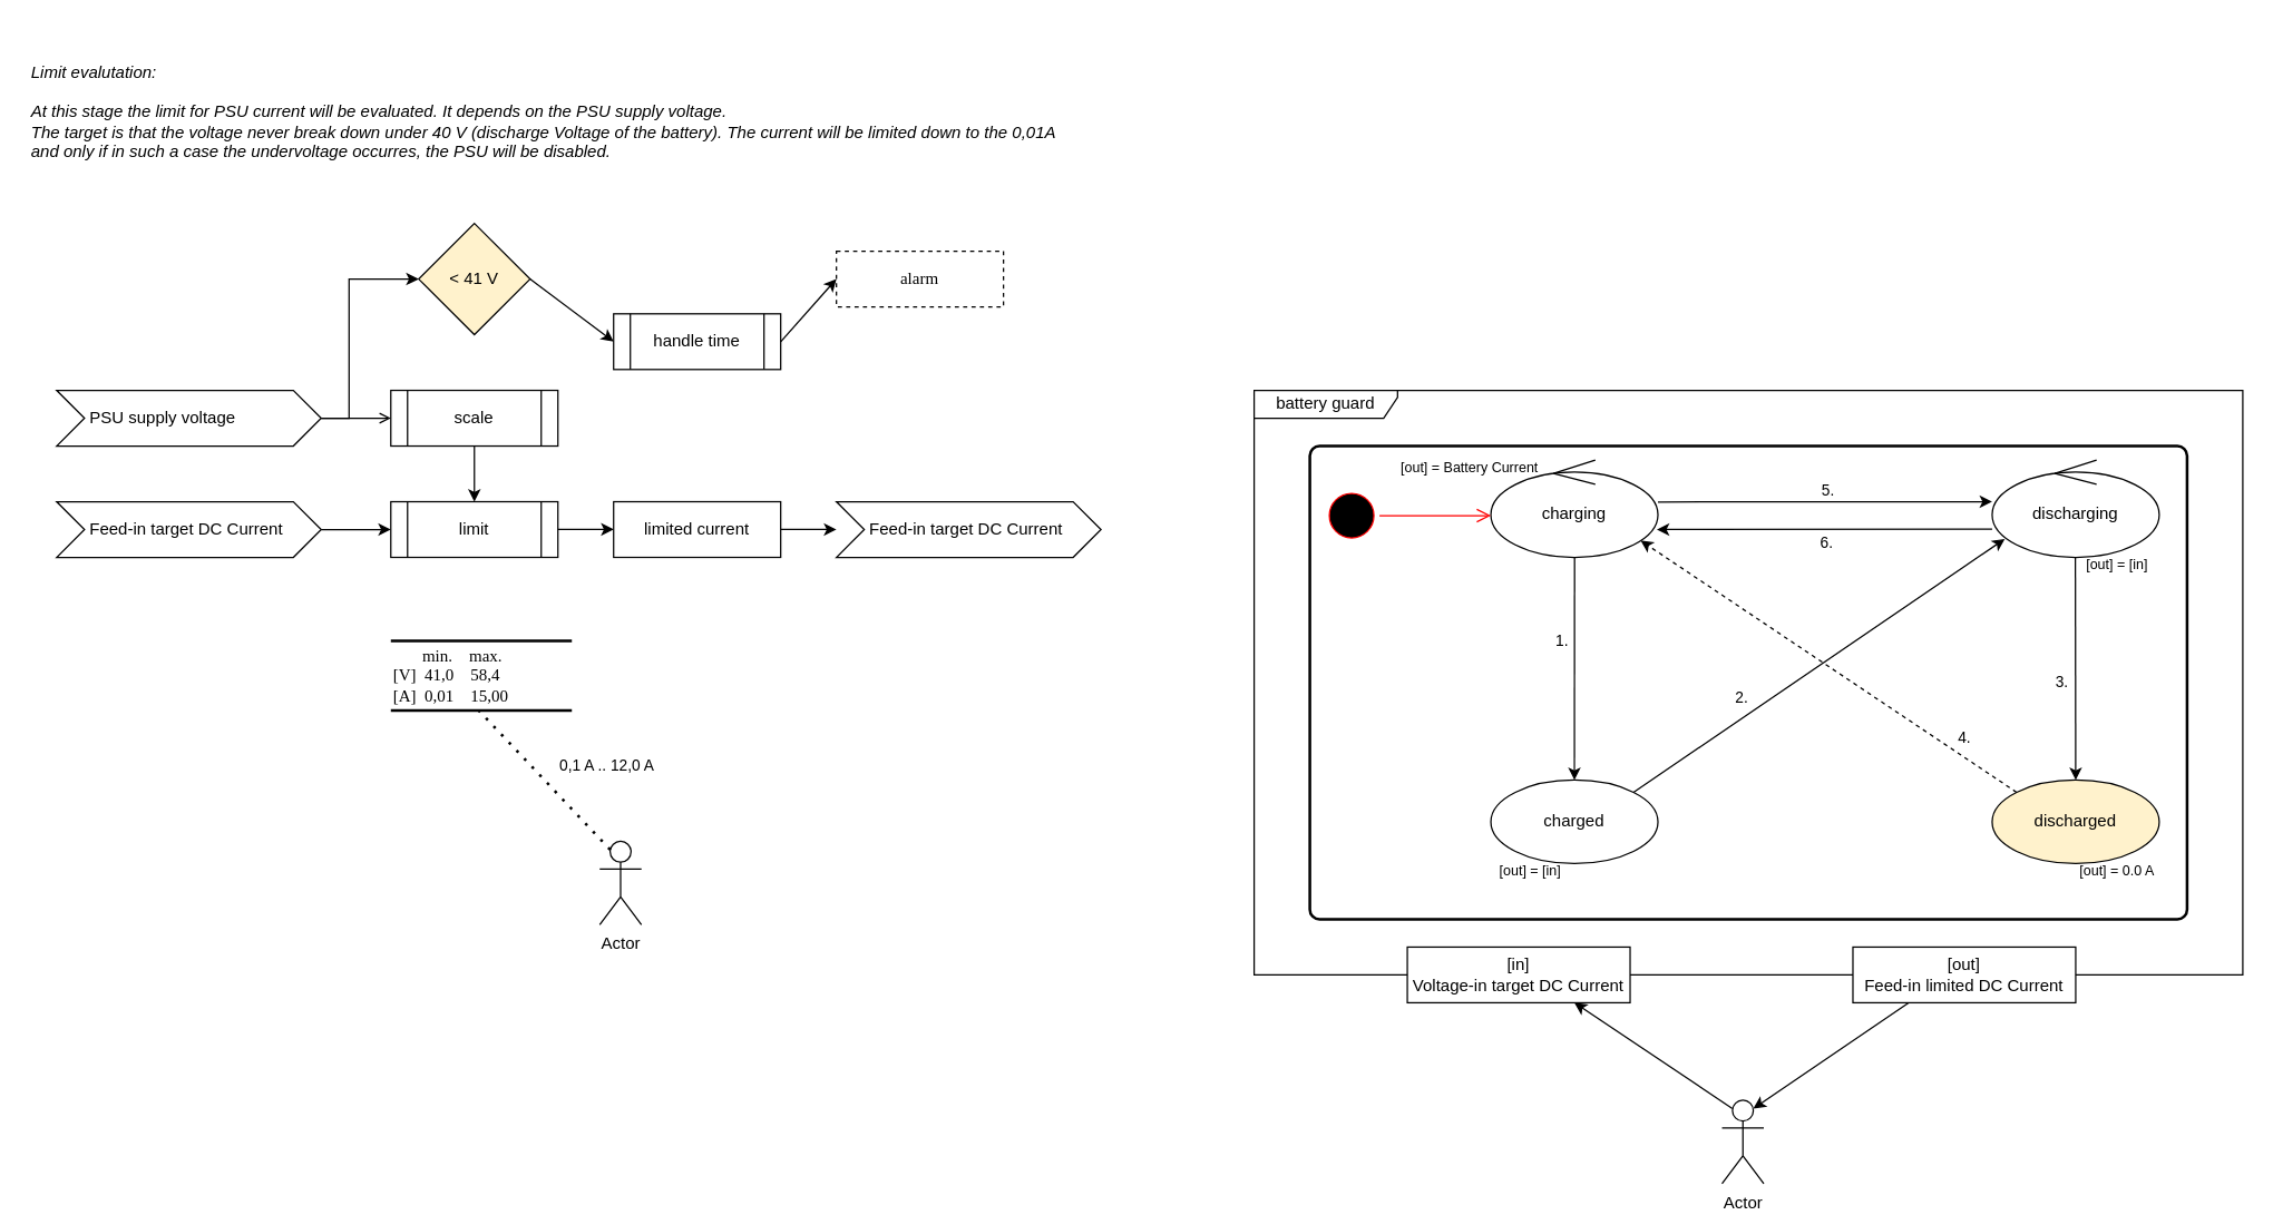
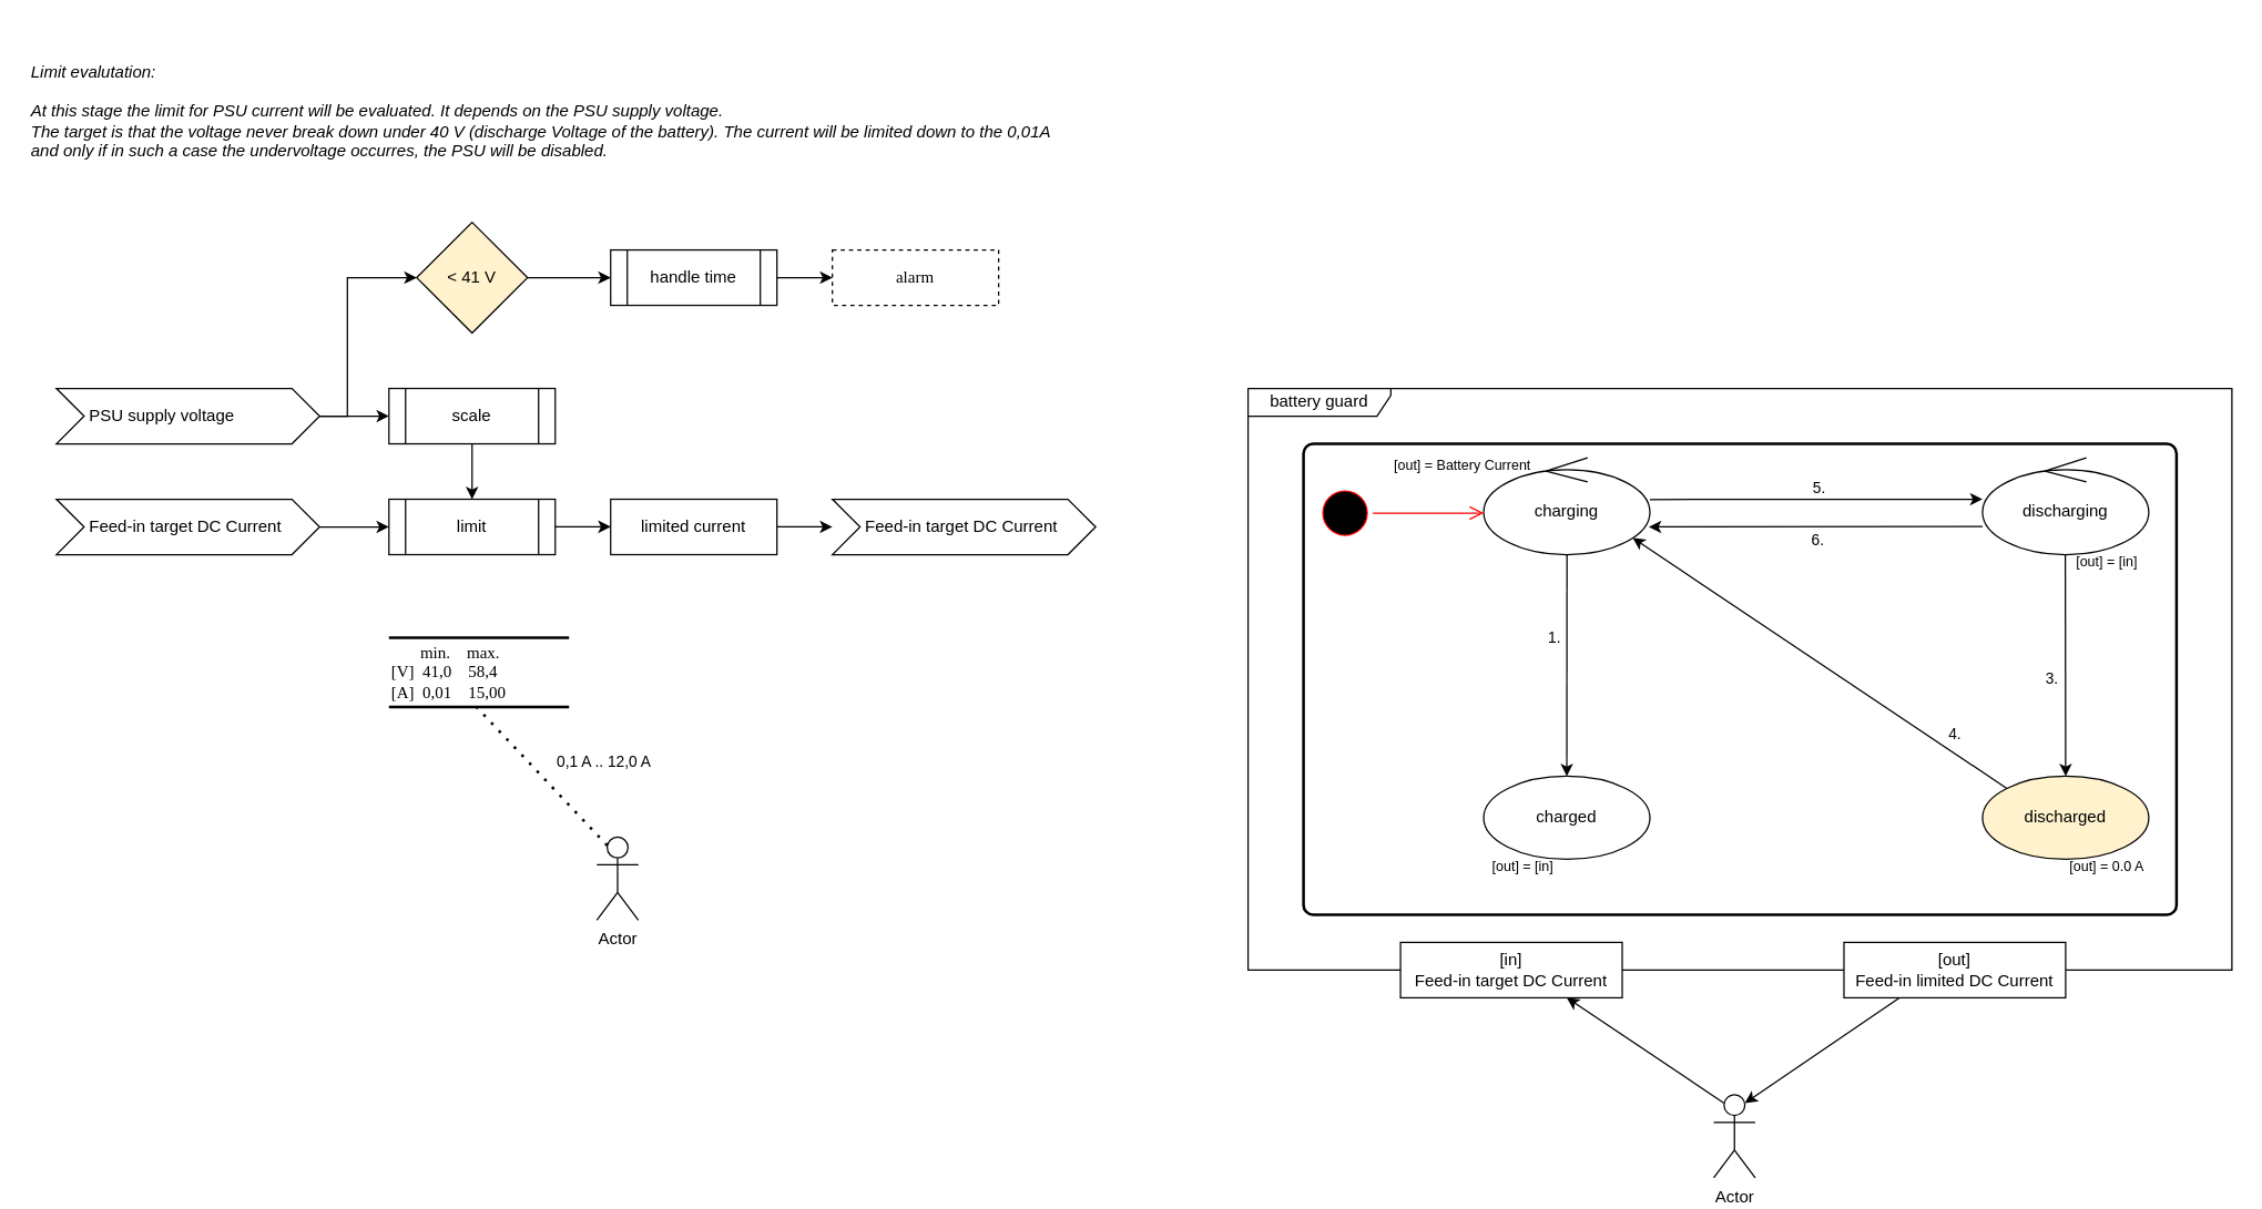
  <mxCell id="0" />
  <mxCell id="1" parent="0" />
  <mxCell id="2" value="battery guard" style="shape=umlFrame;whiteSpace=wrap;html=1;pointerEvents=0;width=103;height=20;" parent="1" vertex="1"><mxGeometry x="900" y="280" width="710" height="420" as="geometry" /></mxCell>
  <mxCell id="3" value="" style="rounded=1;whiteSpace=wrap;html=1;absoluteArcSize=1;arcSize=14;strokeWidth=2;" parent="1" vertex="1"><mxGeometry x="940" y="320" width="630" height="340" as="geometry" /></mxCell>
  <mxCell id="4" value="&lt;div&gt;Limit evalutation:&lt;br&gt;&lt;/div&gt;&lt;div&gt;&lt;br&gt;&lt;/div&gt;&lt;div&gt;At this stage the limit for PSU current will be evaluated. It depends on the PSU supply voltage.&lt;br&gt;The target is that the voltage never break down under 40 V (discharge Voltage of the battery). The current will be limited down to the 0,01A&amp;nbsp; and only if in such a case the undervoltage occurres, the PSU will be disabled.&lt;/div&gt;" style="text;html=1;strokeColor=none;fillColor=none;align=left;verticalAlign=middle;whiteSpace=wrap;rounded=0;fontStyle=2" parent="1" vertex="1"><mxGeometry y="20" width="760" height="120" as="geometry" x="20" /></mxCell>
  <mxCell id="5" value="PSU supply voltage" style="shape=step;perimeter=stepPerimeter;whiteSpace=wrap;html=1;fixedSize=1;spacingLeft=22;align=left;" parent="1" vertex="1"><mxGeometry x="40" y="280" width="190" height="40" as="geometry" /></mxCell>
  <mxCell id="6" value="Actor" style="shape=umlActor;verticalLabelPosition=bottom;verticalAlign=top;html=1;outlineConnect=0;" parent="1" vertex="1"><mxGeometry x="430" y="604" width="30" height="60" as="geometry" /></mxCell>
  <mxCell id="7" value="&amp;nbsp; &amp;nbsp; &amp;nbsp; &amp;nbsp;min.&amp;nbsp; &amp;nbsp; max.&lt;div&gt;[V]&amp;nbsp; 41,0&amp;nbsp; &amp;nbsp; 58,4&lt;br&gt;[A]&amp;nbsp; 0,01&amp;nbsp; &amp;nbsp; 15,00&lt;/div&gt;" style="html=1;rounded=0;shadow=0;comic=0;labelBackgroundColor=none;strokeWidth=2;fontFamily=Verdana;fontSize=12;align=left;shape=mxgraph.ios7ui.horLines;fillColor=none;" parent="1" vertex="1"><mxGeometry x="280" y="460" width="130" height="50" as="geometry" /></mxCell>
  <mxCell id="8" value="" style="endArrow=none;dashed=1;html=1;dashPattern=1 3;strokeWidth=2;rounded=0;entryX=0.485;entryY=0.997;entryDx=0;entryDy=0;entryPerimeter=0;exitX=0.25;exitY=0.1;exitDx=0;exitDy=0;exitPerimeter=0;" parent="1" source="6" target="7" edge="1"><mxGeometry width="50" height="50" relative="1" as="geometry"><mxPoint x="785" y="660" as="sourcePoint" /><mxPoint x="720" y="563" as="targetPoint" /></mxGeometry></mxCell>
  <mxCell id="9" value="scale" style="shape=process;whiteSpace=wrap;html=1;backgroundOutline=1;fillColor=none;" parent="1" vertex="1"><mxGeometry x="280" y="280" width="120" height="40" as="geometry" /></mxCell>
  <mxCell id="10" value="&lt;span style=&quot;font-family: Helvetica; text-align: left;&quot;&gt;limited current&lt;/span&gt;" style="whiteSpace=wrap;html=1;rounded=0;shadow=0;comic=0;labelBackgroundColor=none;strokeWidth=1;fontFamily=Verdana;fontSize=12;align=center;fillColor=none;spacingLeft=0;" parent="1" vertex="1"><mxGeometry x="440" y="360" width="120" height="40" as="geometry" /></mxCell>
- <mxCell id="11" value="" style="endArrow=open;html=1;rounded=0;entryX=0;entryY=0.5;entryDx=0;entryDy=0;exitX=1;exitY=0.5;exitDx=0;exitDy=0;" parent="1" source="5" target="9" edge="1"><mxGeometry width="50" height="50" relative="1" as="geometry"><mxPoint x="250" y="320" as="sourcePoint" /><mxPoint x="290" y="270" as="targetPoint" /></mxGeometry></mxCell>
+ <mxCell id="11" value="" style="endArrow=classic;html=1;rounded=0;entryX=0;entryY=0.5;entryDx=0;entryDy=0;exitX=1;exitY=0.5;exitDx=0;exitDy=0;" parent="1" source="5" target="9" edge="1"><mxGeometry width="50" height="50" relative="1" as="geometry"><mxPoint x="250" y="320" as="sourcePoint" /><mxPoint x="290" y="270" as="targetPoint" /></mxGeometry></mxCell>
  <mxCell id="12" value="0,1 A .. 12,0 A" style="edgeLabel;html=1;align=center;verticalAlign=middle;resizable=0;points=[];" parent="1" vertex="1" connectable="0"><mxGeometry x="434.004" y="549.996" as="geometry" /></mxCell>
  <mxCell id="13" value="" style="endArrow=classic;html=1;rounded=0;entryX=0.5;entryY=0;entryDx=0;entryDy=0;exitX=0.5;exitY=1;exitDx=0;exitDy=0;" parent="1" source="9" target="20" edge="1"><mxGeometry width="50" height="50" relative="1" as="geometry"><mxPoint x="410" y="310" as="sourcePoint" /><mxPoint x="440" y="320" as="targetPoint" /></mxGeometry></mxCell>
  <mxCell id="14" value="&amp;lt; 41 V" style="rhombus;whiteSpace=wrap;html=1;fillColor=#fff2cc;" parent="1" vertex="1"><mxGeometry x="300" y="160" width="80" height="80" as="geometry" /></mxCell>
  <mxCell id="15" value="" style="endArrow=classic;html=1;rounded=0;entryX=0;entryY=0.5;entryDx=0;entryDy=0;exitX=1;exitY=0.5;exitDx=0;exitDy=0;" parent="1" source="5" target="14" edge="1"><mxGeometry width="50" height="50" relative="1" as="geometry"><mxPoint x="490" y="240" as="sourcePoint" /><mxPoint x="540" y="190" as="targetPoint" /><Array as="points"><mxPoint x="250" y="300" /><mxPoint x="250" y="200" /></Array></mxGeometry></mxCell>
  <mxCell id="16" value="alarm" style="whiteSpace=wrap;html=1;rounded=0;shadow=0;comic=0;labelBackgroundColor=none;strokeWidth=1;fontFamily=Verdana;fontSize=12;align=center;fillColor=none;spacingLeft=0;dashed=1;" parent="1" vertex="1"><mxGeometry x="600" y="180" width="120" height="40" as="geometry" /></mxCell>
  <mxCell id="17" value="" style="endArrow=classic;html=1;rounded=0;exitX=1;exitY=0.5;exitDx=0;exitDy=0;entryX=0;entryY=0.5;entryDx=0;entryDy=0;" parent="1" source="19" target="16" edge="1"><mxGeometry width="50" height="50" relative="1" as="geometry"><mxPoint x="490" y="240" as="sourcePoint" /><mxPoint x="540" y="190" as="targetPoint" /></mxGeometry></mxCell>
  <mxCell id="18" value="" style="endArrow=classic;html=1;rounded=0;exitX=1;exitY=0.5;exitDx=0;exitDy=0;entryX=0;entryY=0.5;entryDx=0;entryDy=0;" parent="1" source="14" target="19" edge="1"><mxGeometry width="50" height="50" relative="1" as="geometry"><mxPoint x="380" y="200" as="sourcePoint" /><mxPoint x="600" y="200" as="targetPoint" /></mxGeometry></mxCell>
- <mxCell id="19" value="handle time" style="shape=process;whiteSpace=wrap;html=1;backgroundOutline=1;fillColor=none;" parent="1" vertex="1"><mxGeometry x="440" y="225" width="120" height="40" as="geometry" /></mxCell>
+ <mxCell id="19" value="handle time" style="shape=process;whiteSpace=wrap;html=1;backgroundOutline=1;fillColor=none;" parent="1" vertex="1"><mxGeometry x="440" y="180" width="120" height="40" as="geometry" /></mxCell>
  <mxCell id="20" value="limit" style="shape=process;whiteSpace=wrap;html=1;backgroundOutline=1;fillColor=none;" parent="1" vertex="1"><mxGeometry x="280" y="360" width="120" height="40" as="geometry" /></mxCell>
  <mxCell id="21" value="" style="endArrow=classic;html=1;rounded=0;exitX=1;exitY=0.5;exitDx=0;exitDy=0;entryX=0;entryY=0.5;entryDx=0;entryDy=0;" parent="1" edge="1"><mxGeometry width="50" height="50" relative="1" as="geometry"><mxPoint x="400" y="379.88" as="sourcePoint" /><mxPoint x="440" y="379.88" as="targetPoint" /></mxGeometry></mxCell>
  <mxCell id="22" value="Feed-in target DC Current" style="shape=step;perimeter=stepPerimeter;whiteSpace=wrap;html=1;fixedSize=1;spacingLeft=22;align=left;" parent="1" vertex="1"><mxGeometry x="40" y="360" width="190" height="40" as="geometry" /></mxCell>
  <mxCell id="23" value="" style="endArrow=classic;html=1;rounded=0;exitX=1;exitY=0.5;exitDx=0;exitDy=0;entryX=0;entryY=0.5;entryDx=0;entryDy=0;" parent="1" source="22" target="20" edge="1"><mxGeometry width="50" height="50" relative="1" as="geometry"><mxPoint x="340" y="390" as="sourcePoint" /><mxPoint x="390" y="340" as="targetPoint" /></mxGeometry></mxCell>
  <mxCell id="24" value="Feed-in target DC Current" style="shape=step;perimeter=stepPerimeter;whiteSpace=wrap;html=1;fixedSize=1;spacingLeft=22;align=left;" parent="1" vertex="1"><mxGeometry x="600" y="360" width="190" height="40" as="geometry" /></mxCell>
  <mxCell id="25" value="" style="endArrow=classic;html=1;rounded=0;exitX=1;exitY=0.5;exitDx=0;exitDy=0;" parent="1" edge="1"><mxGeometry width="50" height="50" relative="1" as="geometry"><mxPoint x="560" y="379.83" as="sourcePoint" /><mxPoint x="600" y="380" as="targetPoint" /></mxGeometry></mxCell>
  <mxCell id="26" value="charging" style="ellipse;shape=umlControl;whiteSpace=wrap;html=1;" parent="1" vertex="1"><mxGeometry x="1070" y="330" width="120" height="70" as="geometry" /></mxCell>
  <mxCell id="27" value="discharged" style="ellipse;whiteSpace=wrap;html=1;fillColor=#fff2cc;" parent="1" vertex="1"><mxGeometry x="1430" y="560" width="120" height="60" as="geometry" /></mxCell>
  <mxCell id="28" value="discharging" style="ellipse;shape=umlControl;whiteSpace=wrap;html=1;" parent="1" vertex="1"><mxGeometry x="1430" y="330" width="120" height="70" as="geometry" /></mxCell>
  <mxCell id="29" value="charged" style="ellipse;whiteSpace=wrap;html=1;" parent="1" vertex="1"><mxGeometry x="1070" y="560" width="120" height="60" as="geometry" /></mxCell>
  <mxCell id="30" value="" style="ellipse;html=1;shape=startState;fillColor=#000000;strokeColor=#ff0000;" parent="1" vertex="1"><mxGeometry x="950" y="350" width="40" height="40" as="geometry" /></mxCell>
  <mxCell id="31" value="" style="edgeStyle=orthogonalEdgeStyle;html=1;verticalAlign=bottom;endArrow=open;endSize=8;strokeColor=#ff0000;rounded=0;" parent="1" source="30" edge="1"><mxGeometry relative="1" as="geometry"><mxPoint x="1070" y="370" as="targetPoint" /></mxGeometry></mxCell>
  <mxCell id="32" value="" style="endArrow=classic;html=1;rounded=0;exitX=1;exitY=0.56;exitDx=0;exitDy=0;exitPerimeter=0;" parent="1" edge="1"><mxGeometry width="50" height="50" relative="1" as="geometry"><mxPoint x="1190" y="360.2" as="sourcePoint" /><mxPoint x="1430" y="360" as="targetPoint" /></mxGeometry></mxCell>
  <mxCell id="33" value="5." style="edgeLabel;html=1;align=center;verticalAlign=middle;resizable=0;points=[];" parent="32" vertex="1" connectable="0"><mxGeometry x="0.013" y="1" relative="1" as="geometry"><mxPoint y="-8" as="offset" /></mxGeometry></mxCell>
  <mxCell id="34" value="" style="endArrow=classic;html=1;rounded=0;entryX=0.5;entryY=0;entryDx=0;entryDy=0;exitX=0.498;exitY=0.997;exitDx=0;exitDy=0;exitPerimeter=0;" parent="1" source="28" target="27" edge="1"><mxGeometry width="50" height="50" relative="1" as="geometry"><mxPoint x="1490" y="420" as="sourcePoint" /><mxPoint x="1530" y="460" as="targetPoint" /></mxGeometry></mxCell>
  <mxCell id="35" value="3." style="edgeLabel;html=1;align=center;verticalAlign=middle;resizable=0;points=[];" parent="34" vertex="1" connectable="0"><mxGeometry x="0.364" y="-1" relative="1" as="geometry"><mxPoint x="-9" y="-19" as="offset" /></mxGeometry></mxCell>
- <mxCell id="36" value="" style="endArrow=classic;html=1;rounded=0;exitX=0;exitY=0;exitDx=0;exitDy=0;entryX=0.896;entryY=0.827;entryDx=0;entryDy=0;entryPerimeter=0;dashed=1;" parent="1" source="27" target="26" edge="1"><mxGeometry width="50" height="50" relative="1" as="geometry"><mxPoint x="1140" y="550" as="sourcePoint" /><mxPoint x="1190" y="500" as="targetPoint" /></mxGeometry></mxCell>
+ <mxCell id="36" value="" style="endArrow=classic;html=1;rounded=0;exitX=0;exitY=0;exitDx=0;exitDy=0;entryX=0.896;entryY=0.827;entryDx=0;entryDy=0;entryPerimeter=0;" parent="1" source="27" target="26" edge="1"><mxGeometry width="50" height="50" relative="1" as="geometry"><mxPoint x="1140" y="550" as="sourcePoint" /><mxPoint x="1190" y="500" as="targetPoint" /></mxGeometry></mxCell>
  <mxCell id="37" value="4." style="edgeLabel;html=1;align=center;verticalAlign=middle;resizable=0;points=[];" parent="36" vertex="1" connectable="0"><mxGeometry x="-0.709" y="-1" relative="1" as="geometry"><mxPoint y="-12" as="offset" /></mxGeometry></mxCell>
  <mxCell id="38" value="" style="endArrow=classic;html=1;rounded=0;exitX=0.501;exitY=1.002;exitDx=0;exitDy=0;exitPerimeter=0;entryX=0.5;entryY=0;entryDx=0;entryDy=0;" parent="1" source="26" target="29" edge="1"><mxGeometry width="50" height="50" relative="1" as="geometry"><mxPoint x="1140" y="550" as="sourcePoint" /><mxPoint x="1190" y="500" as="targetPoint" /></mxGeometry></mxCell>
  <mxCell id="39" value="1." style="edgeLabel;html=1;align=center;verticalAlign=middle;resizable=0;points=[];" parent="38" vertex="1" connectable="0"><mxGeometry x="-0.257" y="-2" relative="1" as="geometry"><mxPoint x="-8" as="offset" /></mxGeometry></mxCell>
- <mxCell id="40" value="" style="endArrow=classic;html=1;rounded=0;exitX=1;exitY=0;exitDx=0;exitDy=0;entryX=0.076;entryY=0.81;entryDx=0;entryDy=0;entryPerimeter=0;" parent="1" source="29" target="28" edge="1"><mxGeometry width="50" height="50" relative="1" as="geometry"><mxPoint x="1190" y="550" as="sourcePoint" /><mxPoint x="1240" y="500" as="targetPoint" /></mxGeometry></mxCell>
- <mxCell id="41" value="2." style="edgeLabel;html=1;align=center;verticalAlign=middle;resizable=0;points=[];" parent="40" vertex="1" connectable="0"><mxGeometry x="-0.372" y="1" relative="1" as="geometry"><mxPoint x="-6" y="-11" as="offset" /></mxGeometry></mxCell>
  <mxCell id="42" value="" style="endArrow=classic;html=1;rounded=0;exitX=0;exitY=0.714;exitDx=0;exitDy=0;exitPerimeter=0;entryX=0.993;entryY=0.714;entryDx=0;entryDy=0;entryPerimeter=0;" parent="1" target="26" edge="1"><mxGeometry width="50" height="50" relative="1" as="geometry"><mxPoint x="1430" y="379.76" as="sourcePoint" /><mxPoint x="1260" y="379.78" as="targetPoint" /></mxGeometry></mxCell>
  <mxCell id="43" value="6." style="edgeLabel;html=1;align=center;verticalAlign=middle;resizable=0;points=[];" parent="42" vertex="1" connectable="0"><mxGeometry x="-0.04" y="-1" relative="1" as="geometry"><mxPoint x="-3" y="11" as="offset" /></mxGeometry></mxCell>
  <mxCell id="44" value="Actor" style="shape=umlActor;verticalLabelPosition=bottom;verticalAlign=top;html=1;" parent="1" vertex="1"><mxGeometry x="1236" y="790" width="30" height="60" as="geometry" /></mxCell>
- <mxCell id="45" value="[in]&lt;br&gt;Voltage-in target DC Current" style="rounded=0;whiteSpace=wrap;html=1;" parent="1" vertex="1"><mxGeometry x="1010" y="680" width="160" height="40" as="geometry" /></mxCell>
+ <mxCell id="45" value="[in]&lt;br&gt;Feed-in target DC Current" style="rounded=0;whiteSpace=wrap;html=1;" parent="1" vertex="1"><mxGeometry x="1010" y="680" width="160" height="40" as="geometry" /></mxCell>
  <mxCell id="46" value="[out]&lt;br&gt;Feed-in limited DC Current" style="rounded=0;whiteSpace=wrap;html=1;" parent="1" vertex="1"><mxGeometry x="1330" y="680" width="160" height="40" as="geometry" /></mxCell>
  <mxCell id="47" value="" style="endArrow=classic;html=1;rounded=0;exitX=0.25;exitY=0.1;exitDx=0;exitDy=0;exitPerimeter=0;entryX=0.75;entryY=1;entryDx=0;entryDy=0;" parent="1" source="44" target="45" edge="1"><mxGeometry width="50" height="50" relative="1" as="geometry"><mxPoint x="1120" y="640" as="sourcePoint" /><mxPoint x="1170" y="590" as="targetPoint" /></mxGeometry></mxCell>
  <mxCell id="48" value="" style="endArrow=classic;html=1;rounded=0;entryX=0.75;entryY=0.1;entryDx=0;entryDy=0;entryPerimeter=0;exitX=0.25;exitY=1;exitDx=0;exitDy=0;" parent="1" source="46" target="44" edge="1"><mxGeometry width="50" height="50" relative="1" as="geometry"><mxPoint x="1120" y="640" as="sourcePoint" /><mxPoint x="1170" y="590" as="targetPoint" /></mxGeometry></mxCell>
  <mxCell id="49" value="[out] = [in] " style="text;whiteSpace=wrap;spacing=0;fontSize=10;align=center;verticalAlign=middle;" parent="1" vertex="1"><mxGeometry x="1070" y="610" width="60" height="30" as="geometry" /></mxCell>
  <mxCell id="50" value="[out] = [in]" style="text;whiteSpace=wrap;spacing=0;fontSize=10;align=center;verticalAlign=middle;" parent="1" vertex="1"><mxGeometry x="1490" y="390" width="60" height="30" as="geometry" /></mxCell>
  <mxCell id="51" value="[out] = 0.0 A" style="text;whiteSpace=wrap;spacing=0;fontSize=10;align=center;verticalAlign=middle;" parent="1" vertex="1"><mxGeometry x="1490" y="610" width="60" height="30" as="geometry" /></mxCell>
  <mxCell id="52" value="[out] = Battery Current" style="text;whiteSpace=wrap;spacing=0;fontSize=10;align=center;verticalAlign=middle;" parent="1" vertex="1"><mxGeometry x="1000" y="320" width="110" height="30" as="geometry" /></mxCell>
